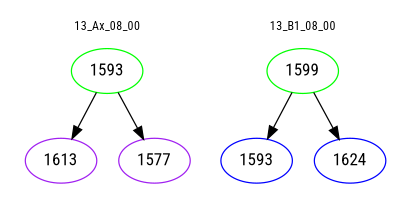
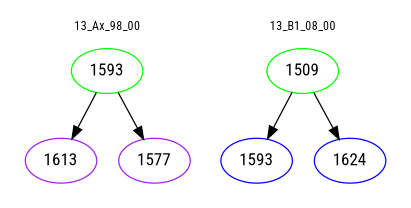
  digraph {
    fontname="Roboto Condensed"
    node [color=green fontname="Roboto Condensed"]
    edge [color=black fontname="Roboto Condensed"]
    n1 [label=1593]
    n2 [color=purple label=1613]
    n3 [color=purple label=1577]
-   n4 [label=1599]
+   n4 [label=1509]
    n5 [color=blue label=1593]
    n6 [color=blue label=1624]
    subgraph cluster_1 {
      color=white
      fontsize=10
-     label="13_Ax_08_00"
+     label="13_Ax_98_00"
      n1
      n2
      n3
    }
    subgraph cluster_2 {
      color=white
      fontsize=10
      label="13_B1_08_00"
      n4
      n5
      n6
    }
    n1 -> n2
    n1 -> n3
    n4 -> n5
    n4 -> n6
  }
